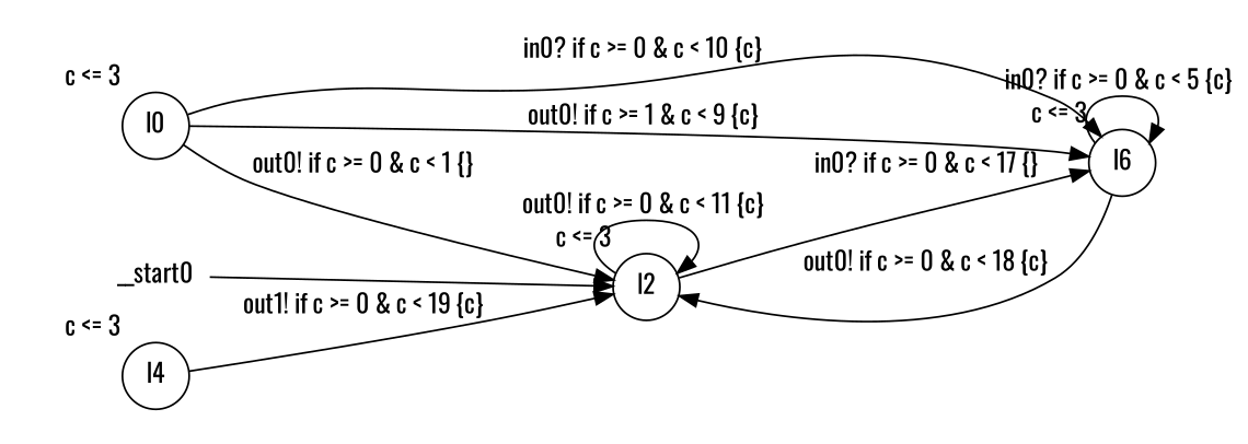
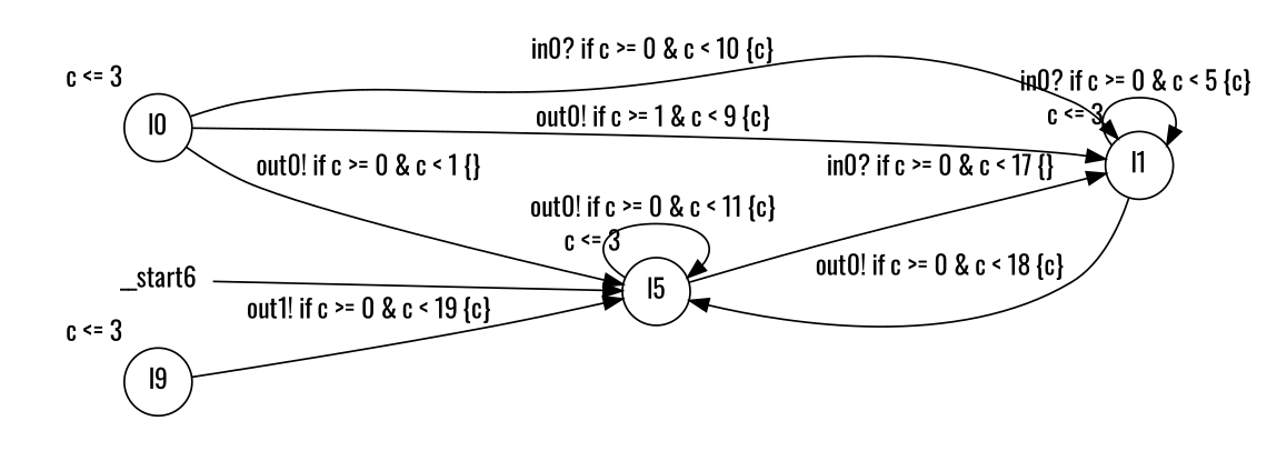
  digraph {
    fontname=Oswald
    rankdir=LR
    node [fontname=Oswald shape=circle margin=0 xlabel="c <= 3"]
    edge [fontname=Oswald]
-   __start0 [shape=none margin="" xlabel=""]
-   n2 [label=l2]
+   __start0 [shape=none label=__start6 margin="" xlabel=""]
+   n2 [label=l5]
    n3 [label=l0]
-   n4 [label=l6]
-   n5 [label=l4]
+   n4 [label=l1]
+   n5 [label=l9]
    __start0 -> n2
    n2 -> n2 [label="out0! if c >= 0 & c < 11 {c} "]
    n2 -> n4 [label="in0? if c >= 0 & c < 17 {} "]
    n3 -> n2 [label="out0! if c >= 0 & c < 1 {} "]
    n3 -> n4 [label="in0? if c >= 0 & c < 10 {c} "]
    n3 -> n4 [label="out0! if c >= 1 & c < 9 {c} "]
    n4 -> n2 [label="out0! if c >= 0 & c < 18 {c} "]
    n4 -> n4 [label="in0? if c >= 0 & c < 5 {c} "]
    n5 -> n2 [label="out1! if c >= 0 & c < 19 {c} "]
  }
